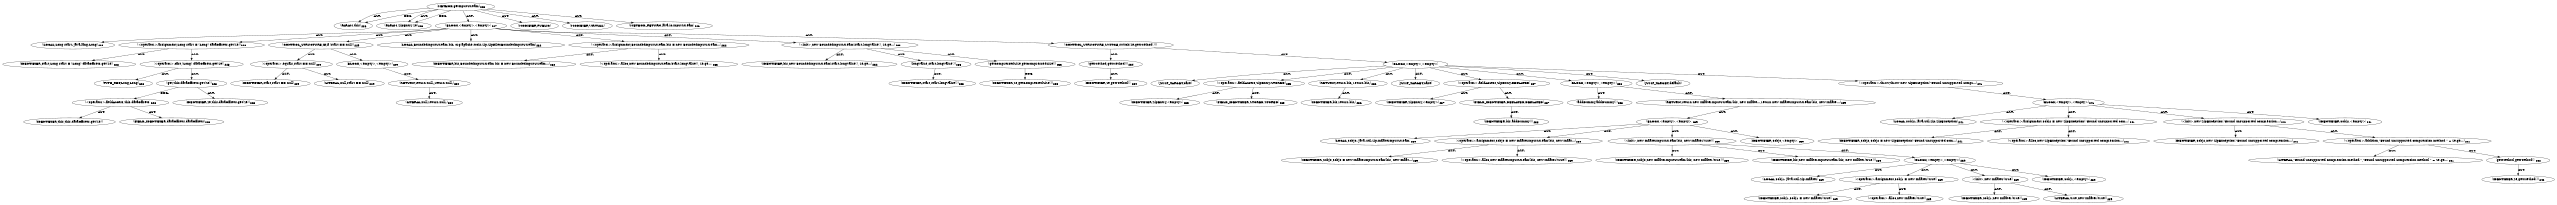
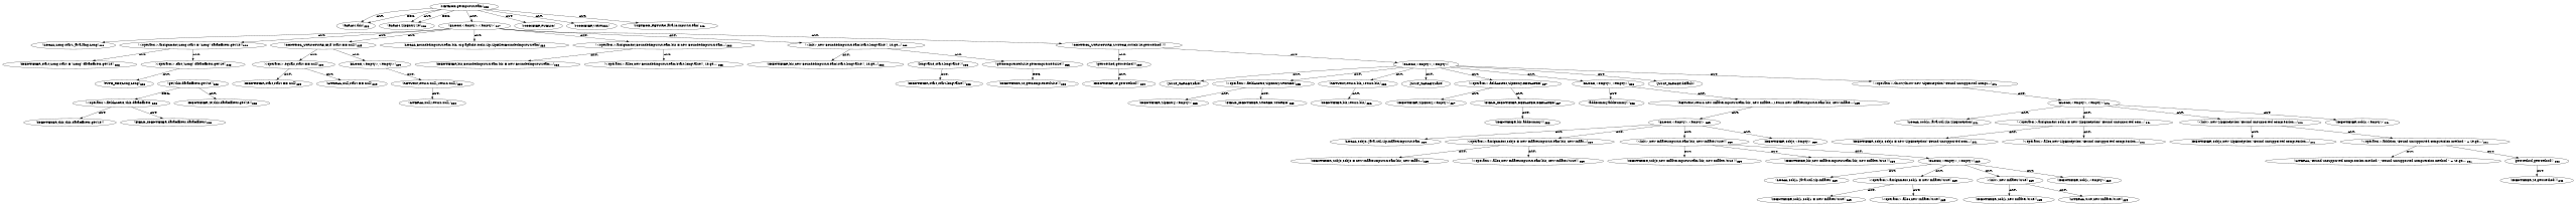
  digraph {
    n1 [label=<(METHOD,getInputStream)<SUB>226</SUB>>]
    n2 [label=<(PARAM,this)<SUB>226</SUB>>]
    n3 [label=<(PARAM,ZipEntry ze)<SUB>226</SUB>>]
    n4 [label=<(BLOCK,&lt;empty&gt;,&lt;empty&gt;)<SUB>227</SUB>>]
    n5 [label=<(MODIFIER,PUBLIC)>]
    n6 [label=<(MODIFIER,VIRTUAL)>]
    n7 [label=<(METHOD_RETURN,java.io.InputStream)<SUB>226</SUB>>]
    n8 [label=<(LOCAL,Long start: java.lang.Long)<SUB>228</SUB>>]
    n9 [label=<(&lt;operator&gt;.assignment,Long start = (Long) dataOffsets.get(ze))<SUB>228</SUB>>]
    n10 [label=<(CONTROL_STRUCTURE,IF,if (start == null))<SUB>229</SUB>>]
    n11 [label=<(LOCAL,BoundedInputStream bis: org.apache.tools.zip.ZipFile$BoundedInputStream)<SUB>232</SUB>>]
    n12 [label=<(&lt;operator&gt;.assignment,BoundedInputStream bis = new BoundedInputStream...)<SUB>232</SUB>>]
    n13 [label=<(&lt;init&gt;,new BoundedInputStream(start.longValue(), ze.ge...)<SUB>233</SUB>>]
    n14 [label=<(CONTROL_STRUCTURE,SWITCH,switch(ze.getMethod()))>]
    n15 [label=<(IDENTIFIER,start,Long start = (Long) dataOffsets.get(ze))<SUB>228</SUB>>]
    n16 [label=<(&lt;operator&gt;.cast,(Long) dataOffsets.get(ze))<SUB>228</SUB>>]
    n17 [label=<(&lt;operator&gt;.equals,start == null)<SUB>229</SUB>>]
    n18 [label=<(BLOCK,&lt;empty&gt;,&lt;empty&gt;)<SUB>229</SUB>>]
    n19 [label=<(IDENTIFIER,bis,BoundedInputStream bis = new BoundedInputStream...)<SUB>232</SUB>>]
    n20 [label=<(&lt;operator&gt;.alloc,new BoundedInputStream(start.longValue(), ze.ge...)<SUB>233</SUB>>]
    n21 [label=<(IDENTIFIER,bis,new BoundedInputStream(start.longValue(), ze.ge...)<SUB>232</SUB>>]
    n22 [label=<(longValue,start.longValue())<SUB>233</SUB>>]
    n23 [label=<(getCompressedSize,getCompressedSize())<SUB>233</SUB>>]
    n24 [label=<(getMethod,getMethod())<SUB>234</SUB>>]
    n25 [label=<(BLOCK,&lt;empty&gt;,&lt;empty&gt;)>]
    n26 [label=<(TYPE_REF,Long,Long)<SUB>228</SUB>>]
    n27 [label=<(get,this.dataOffsets.get(ze))<SUB>228</SUB>>]
    n28 [label=<(&lt;operator&gt;.fieldAccess,this.dataOffsets)<SUB>228</SUB>>]
    n29 [label=<(IDENTIFIER,ze,this.dataOffsets.get(ze))<SUB>228</SUB>>]
    n30 [label=<(IDENTIFIER,this,this.dataOffsets.get(ze))>]
    n31 [label=<(FIELD_IDENTIFIER,dataOffsets,dataOffsets)<SUB>228</SUB>>]
    n32 [label=<(IDENTIFIER,start,start == null)<SUB>229</SUB>>]
    n33 [label=<(LITERAL,null,start == null)<SUB>229</SUB>>]
    n34 [label=<(RETURN,return null;,return null;)<SUB>230</SUB>>]
    n35 [label=<(LITERAL,null,return null;)<SUB>230</SUB>>]
    n36 [label=<(IDENTIFIER,start,start.longValue())<SUB>233</SUB>>]
    n37 [label=<(IDENTIFIER,ze,getCompressedSize())<SUB>233</SUB>>]
    n38 [label=<(IDENTIFIER,ze,getMethod())<SUB>234</SUB>>]
    n39 [label=<(JUMP_TARGET,case)>]
    n40 [label=<(&lt;operator&gt;.fieldAccess,ZipEntry.STORED)<SUB>235</SUB>>]
    n41 [label=<(RETURN,return bis;,return bis;)<SUB>236</SUB>>]
    n42 [label=<(JUMP_TARGET,case)>]
    n43 [label=<(&lt;operator&gt;.fieldAccess,ZipEntry.DEFLATED)<SUB>237</SUB>>]
    n44 [label=<(BLOCK,&lt;empty&gt;,&lt;empty&gt;)<SUB>238</SUB>>]
    n45 [label=<(JUMP_TARGET,default)>]
    n46 [label=<(&lt;operator&gt;.throw,throw new ZipException(&quot;Found unsupported compr...)<SUB>241</SUB>>]
    n47 [label=<(IDENTIFIER,ZipEntry,&lt;empty&gt;)<SUB>235</SUB>>]
    n48 [label=<(FIELD_IDENTIFIER,STORED,STORED)<SUB>235</SUB>>]
    n49 [label=<(IDENTIFIER,bis,return bis;)<SUB>236</SUB>>]
    n50 [label=<(IDENTIFIER,ZipEntry,&lt;empty&gt;)<SUB>237</SUB>>]
    n51 [label=<(FIELD_IDENTIFIER,DEFLATED,DEFLATED)<SUB>237</SUB>>]
    n52 [label=<(addDummy,addDummy())<SUB>238</SUB>>]
    n53 [label=<(RETURN,return new InflaterInputStream(bis, new Inflate...,return new InflaterInputStream(bis, new Inflate...)<SUB>239</SUB>>]
    n54 [label=<(BLOCK,&lt;empty&gt;,&lt;empty&gt;)<SUB>241</SUB>>]
    n55 [label=<(IDENTIFIER,bis,addDummy())<SUB>238</SUB>>]
    n56 [label=<(BLOCK,&lt;empty&gt;,&lt;empty&gt;)<SUB>239</SUB>>]
    n57 [label=<(LOCAL,$obj0: java.util.zip.InflaterInputStream)<SUB>239</SUB>>]
    n58 [label=<(&lt;operator&gt;.assignment,$obj0 = new InflaterInputStream(bis, new Inflat...)<SUB>239</SUB>>]
    n59 [label=<(&lt;init&gt;,new InflaterInputStream(bis, new Inflater(true)))<SUB>239</SUB>>]
    n60 [label=<(IDENTIFIER,$obj0,&lt;empty&gt;)<SUB>239</SUB>>]
    n61 [label=<(IDENTIFIER,$obj0,$obj0 = new InflaterInputStream(bis, new Inflat...)<SUB>239</SUB>>]
    n62 [label=<(&lt;operator&gt;.alloc,new InflaterInputStream(bis, new Inflater(true)))<SUB>239</SUB>>]
    n63 [label=<(IDENTIFIER,$obj0,new InflaterInputStream(bis, new Inflater(true)))<SUB>239</SUB>>]
    n64 [label=<(IDENTIFIER,bis,new InflaterInputStream(bis, new Inflater(true)))<SUB>239</SUB>>]
    n65 [label=<(BLOCK,&lt;empty&gt;,&lt;empty&gt;)<SUB>239</SUB>>]
    n66 [label=<(LOCAL,$obj1: java.util.zip.Inflater)<SUB>239</SUB>>]
    n67 [label=<(&lt;operator&gt;.assignment,$obj1 = new Inflater(true))<SUB>239</SUB>>]
    n68 [label=<(&lt;init&gt;,new Inflater(true))<SUB>239</SUB>>]
    n69 [label=<(IDENTIFIER,$obj1,&lt;empty&gt;)<SUB>239</SUB>>]
    n70 [label=<(IDENTIFIER,$obj1,$obj1 = new Inflater(true))<SUB>239</SUB>>]
    n71 [label=<(&lt;operator&gt;.alloc,new Inflater(true))<SUB>239</SUB>>]
    n72 [label=<(IDENTIFIER,$obj1,new Inflater(true))<SUB>239</SUB>>]
    n73 [label=<(LITERAL,true,new Inflater(true))<SUB>239</SUB>>]
    n74 [label=<(LOCAL,$obj2: java.util.zip.ZipException)<SUB>241</SUB>>]
    n75 [label=<(&lt;operator&gt;.assignment,$obj2 = new ZipException(&quot;Found unsupported com...)<SUB>241</SUB>>]
    n76 [label=<(&lt;init&gt;,new ZipException(&quot;Found unsupported compression...)<SUB>241</SUB>>]
    n77 [label=<(IDENTIFIER,$obj2,&lt;empty&gt;)<SUB>241</SUB>>]
    n78 [label=<(IDENTIFIER,$obj2,$obj2 = new ZipException(&quot;Found unsupported com...)<SUB>241</SUB>>]
    n79 [label=<(&lt;operator&gt;.alloc,new ZipException(&quot;Found unsupported compression...)<SUB>241</SUB>>]
    n80 [label=<(IDENTIFIER,$obj2,new ZipException(&quot;Found unsupported compression...)<SUB>241</SUB>>]
    n81 [label=<(&lt;operator&gt;.addition,&quot;Found unsupported compression method &quot; + ze.ge...)<SUB>241</SUB>>]
    n82 [label=<(LITERAL,&quot;Found unsupported compression method &quot;,&quot;Found unsupported compression method &quot; + ze.ge...)<SUB>241</SUB>>]
    n83 [label=<(getMethod,getMethod())<SUB>242</SUB>>]
    n84 [label=<(IDENTIFIER,ze,getMethod())<SUB>242</SUB>>]
    n1 -> n2 [label="AST: "]
    n1 -> n2 [label="DDG: "]
    n1 -> n3 [label="AST: "]
    n1 -> n3 [label="DDG: "]
    n1 -> n4 [label="AST: "]
    n1 -> n5 [label="AST: "]
    n1 -> n6 [label="AST: "]
    n1 -> n7 [label="AST: "]
    n4 -> n8 [label="AST: "]
    n4 -> n9 [label="AST: "]
    n4 -> n10 [label="AST: "]
    n4 -> n11 [label="AST: "]
    n4 -> n12 [label="AST: "]
    n4 -> n13 [label="AST: "]
    n4 -> n14 [label="AST: "]
    n9 -> n15 [label="AST: "]
    n9 -> n16 [label="AST: "]
    n10 -> n17 [label="AST: "]
    n10 -> n18 [label="AST: "]
    n12 -> n19 [label="AST: "]
    n12 -> n20 [label="AST: "]
    n13 -> n21 [label="AST: "]
-   n13 -> n22 [label="AST: "]
    n13 -> n23 [label="AST: "]
    n14 -> n24 [label="AST: "]
    n14 -> n25 [label="AST: "]
    n16 -> n26 [label="AST: "]
-   n16 -> n27 [label="AST: "]
    n17 -> n32 [label="AST: "]
    n17 -> n33 [label="AST: "]
    n18 -> n34 [label="AST: "]
    n22 -> n36 [label="AST: "]
    n23 -> n37 [label="DDG: "]
    n24 -> n38 [label="AST: "]
    n25 -> n39 [label="AST: "]
    n25 -> n40 [label="AST: "]
    n25 -> n41 [label="AST: "]
    n25 -> n42 [label="AST: "]
    n25 -> n43 [label="AST: "]
    n25 -> n44 [label="AST: "]
    n25 -> n45 [label="AST: "]
    n25 -> n46 [label="AST: "]
    n27 -> n28 [label="DDG: "]
    n27 -> n29 [label="AST: "]
    n28 -> n30 [label="AST: "]
    n28 -> n31 [label="AST: "]
    n34 -> n35 [label="AST: "]
    n40 -> n47 [label="AST: "]
    n40 -> n48 [label="AST: "]
    n41 -> n49 [label="AST: "]
    n43 -> n50 [label="AST: "]
    n43 -> n51 [label="AST: "]
    n44 -> n52 [label="AST: "]
    n44 -> n53 [label="AST: "]
    n46 -> n54 [label="AST: "]
    n51 -> n55 [label="AST: "]
    n53 -> n56 [label="AST: "]
    n54 -> n74 [label="AST: "]
    n54 -> n75 [label="AST: "]
    n54 -> n76 [label="AST: "]
    n54 -> n77 [label="AST: "]
    n56 -> n57 [label="AST: "]
    n56 -> n58 [label="AST: "]
    n56 -> n59 [label="AST: "]
    n56 -> n60 [label="AST: "]
    n58 -> n61 [label="AST: "]
    n58 -> n62 [label="AST: "]
    n59 -> n63 [label="AST: "]
    n59 -> n64 [label="AST: "]
    n59 -> n65 [label="AST: "]
    n65 -> n66 [label="AST: "]
    n65 -> n67 [label="AST: "]
    n65 -> n68 [label="AST: "]
    n65 -> n69 [label="AST: "]
    n67 -> n70 [label="AST: "]
    n67 -> n71 [label="AST: "]
    n68 -> n72 [label="AST: "]
    n68 -> n73 [label="AST: "]
    n75 -> n78 [label="AST: "]
    n75 -> n79 [label="AST: "]
    n76 -> n80 [label="AST: "]
    n76 -> n81 [label="AST: "]
    n81 -> n82 [label="AST: "]
    n81 -> n83 [label="AST: "]
    n83 -> n84 [label="AST: "]
  }
